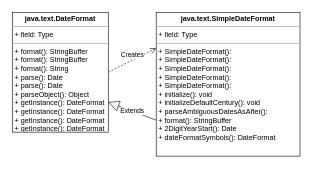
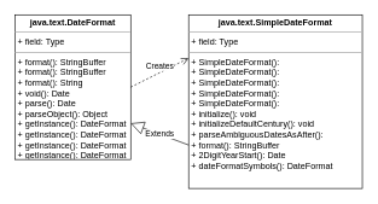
  <mxCell id="0" />
  <mxCell id="1" parent="0" />
- <mxCell id="2" value="&lt;p style=&quot;margin: 0px ; margin-top: 4px ; text-align: center&quot;&gt;&lt;b&gt;java.text.DateFormat&lt;/b&gt;&lt;/p&gt;&lt;hr size=&quot;1&quot;&gt;&lt;p style=&quot;margin: 0px 0px 0px 4px&quot;&gt;+ field: Type&lt;br&gt;&lt;/p&gt;&lt;hr size=&quot;1&quot;&gt;&lt;p style=&quot;margin: 0px 0px 0px 4px&quot;&gt;+ format(): StringBuffer&lt;/p&gt;&lt;p style=&quot;margin: 0px 0px 0px 4px&quot;&gt;+ format(): StringBuffer&lt;/p&gt;&lt;p style=&quot;margin: 0px 0px 0px 4px&quot;&gt;+ format(): String&lt;/p&gt;&lt;p style=&quot;margin: 0px 0px 0px 4px&quot;&gt;+ parse(): Date&lt;/p&gt;&lt;p style=&quot;margin: 0px 0px 0px 4px&quot;&gt;+ parse(): Date&lt;/p&gt;&lt;p style=&quot;margin: 0px 0px 0px 4px&quot;&gt;+ parseObject(): Object&lt;/p&gt;&lt;p style=&quot;margin: 0px 0px 0px 4px&quot;&gt;+ getInstance(): DateFormat&lt;/p&gt;&lt;p style=&quot;margin: 0px 0px 0px 4px&quot;&gt;+ getInstance(): DateFormat&lt;/p&gt;&lt;p style=&quot;margin: 0px 0px 0px 4px&quot;&gt;+ getInstance(): DateFormat&lt;/p&gt;&lt;p style=&quot;margin: 0px 0px 0px 4px&quot;&gt;+ getInstance(): DateFormat&lt;/p&gt;&lt;p style=&quot;margin: 0px 0px 0px 4px&quot;&gt;&lt;br&gt;&lt;/p&gt;" style="verticalAlign=top;align=left;overflow=fill;fontSize=12;fontFamily=Helvetica;html=1;" vertex="1" parent="1"><mxGeometry x="20" y="20" width="160" height="200" as="geometry" /></mxCell>
+ <mxCell id="2" value="&lt;p style=&quot;margin: 0px ; margin-top: 4px ; text-align: center&quot;&gt;&lt;b&gt;java.text.DateFormat&lt;/b&gt;&lt;/p&gt;&lt;hr size=&quot;1&quot;&gt;&lt;p style=&quot;margin: 0px 0px 0px 4px&quot;&gt;+ field: Type&lt;br&gt;&lt;/p&gt;&lt;hr size=&quot;1&quot;&gt;&lt;p style=&quot;margin: 0px 0px 0px 4px&quot;&gt;+ format(): StringBuffer&lt;/p&gt;&lt;p style=&quot;margin: 0px 0px 0px 4px&quot;&gt;+ format(): StringBuffer&lt;/p&gt;&lt;p style=&quot;margin: 0px 0px 0px 4px&quot;&gt;+ format(): String&lt;/p&gt;&lt;p style=&quot;margin: 0px 0px 0px 4px&quot;&gt;+ void(): Date&lt;/p&gt;&lt;p style=&quot;margin: 0px 0px 0px 4px&quot;&gt;+ parse(): Date&lt;/p&gt;&lt;p style=&quot;margin: 0px 0px 0px 4px&quot;&gt;+ parseObject(): Object&lt;/p&gt;&lt;p style=&quot;margin: 0px 0px 0px 4px&quot;&gt;+ getInstance(): DateFormat&lt;/p&gt;&lt;p style=&quot;margin: 0px 0px 0px 4px&quot;&gt;+ getInstance(): DateFormat&lt;/p&gt;&lt;p style=&quot;margin: 0px 0px 0px 4px&quot;&gt;+ getInstance(): DateFormat&lt;/p&gt;&lt;p style=&quot;margin: 0px 0px 0px 4px&quot;&gt;+ getInstance(): DateFormat&lt;/p&gt;&lt;p style=&quot;margin: 0px 0px 0px 4px&quot;&gt;&lt;br&gt;&lt;/p&gt;" style="verticalAlign=top;align=left;overflow=fill;fontSize=12;fontFamily=Helvetica;html=1;" vertex="1" parent="1"><mxGeometry x="20" y="20" width="160" height="200" as="geometry" /></mxCell>
  <mxCell id="3" value="&lt;p style=&quot;margin: 0px ; margin-top: 4px ; text-align: center&quot;&gt;&lt;b&gt;java.text.SimpleDateFormat&lt;/b&gt;&lt;/p&gt;&lt;hr size=&quot;1&quot;&gt;&lt;p style=&quot;margin: 0px 0px 0px 4px&quot;&gt;+ field: Type&lt;br&gt;&lt;/p&gt;&lt;hr size=&quot;1&quot;&gt;&lt;p style=&quot;margin: 0px 0px 0px 4px&quot;&gt;+ SimpleDateFormat():&lt;/p&gt;&lt;p style=&quot;margin: 0px 0px 0px 4px&quot;&gt;+ SimpleDateFormat():&lt;/p&gt;&lt;p style=&quot;margin: 0px 0px 0px 4px&quot;&gt;+ SimpleDateFormat():&lt;/p&gt;&lt;p style=&quot;margin: 0px 0px 0px 4px&quot;&gt;+ SimpleDateFormat():&lt;/p&gt;&lt;p style=&quot;margin: 0px 0px 0px 4px&quot;&gt;+ SimpleDateFormat():&lt;/p&gt;&lt;p style=&quot;margin: 0px 0px 0px 4px&quot;&gt;+ initialize(): void&lt;/p&gt;&lt;p style=&quot;margin: 0px 0px 0px 4px&quot;&gt;+ initializeDefaultCentury(): void&lt;/p&gt;&lt;p style=&quot;margin: 0px 0px 0px 4px&quot;&gt;+ parseAmblguousDatesAsAfter():&lt;/p&gt;&lt;p style=&quot;margin: 0px 0px 0px 4px&quot;&gt;+ format(): StringBuffer&lt;/p&gt;&lt;p style=&quot;margin: 0px 0px 0px 4px&quot;&gt;+ 2DigitYearStart(): Date&lt;/p&gt;&lt;p style=&quot;margin: 0px 0px 0px 4px&quot;&gt;+ dateFormatSymbols(): DateFormat&lt;/p&gt;&lt;p style=&quot;margin: 0px 0px 0px 4px&quot;&gt;&lt;br&gt;&lt;/p&gt;" style="verticalAlign=top;align=left;overflow=fill;fontSize=12;fontFamily=Helvetica;html=1;" vertex="1" parent="1"><mxGeometry x="260" y="20" width="240" height="240" as="geometry" /></mxCell>
  <mxCell id="4" value="Creates" style="html=1;verticalAlign=bottom;endArrow=open;dashed=1;endSize=8;exitX=1;exitY=0.5;exitDx=0;exitDy=0;entryX=0;entryY=0.25;entryDx=0;entryDy=0;" edge="1" parent="1" source="2" target="3"><mxGeometry relative="1" as="geometry"><mxPoint x="270" y="-70" as="sourcePoint" /><mxPoint x="190" y="-70" as="targetPoint" /></mxGeometry></mxCell>
  <mxCell id="5" value="Extends" style="endArrow=block;endSize=16;endFill=0;html=1;entryX=1;entryY=0.75;entryDx=0;entryDy=0;exitX=0;exitY=0.75;exitDx=0;exitDy=0;" edge="1" parent="1" source="3" target="2"><mxGeometry width="160" relative="1" as="geometry"><mxPoint x="190" y="320" as="sourcePoint" /><mxPoint x="350" y="320" as="targetPoint" /></mxGeometry></mxCell>
